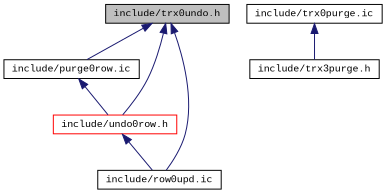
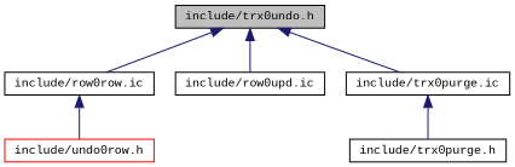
  digraph {
    fontname="Liberation Mono"
    node [color=black fontname="Liberation Mono" fontsize=10 shape=record]
    edge [color=midnightblue dir=back fontname="Liberation Mono" fontsize=10 labelfontname=FreeSans labelfontsize=10 style=solid]
    n1 [fillcolor=grey75 fontcolor=black height=0.2 label="include/trx0undo.h" style=filled width=0.4]
-   n2 [height=0.2 label="include/purge0row.ic" width=0.4]
+   n2 [height=0.2 label="include/row0row.ic" width=0.4]
    n3 [height=0.2 label="include/row0upd.ic" width=0.4]
    n4 [height=0.2 label="include/trx0purge.ic" width=0.4]
    n5 [color=red height=0.2 label="include/undo0row.h" width=0.4]
-   n6 [height=0.2 label="include/trx3purge.h" width=0.4]
+   n6 [height=0.2 label="include/trx0purge.h" width=0.4]
    n1 -> n2
    n1 -> n3
-   n1 -> n5
+   n1 -> n4
    n2 -> n5
    n4 -> n6
-   n5 -> n3
  }
